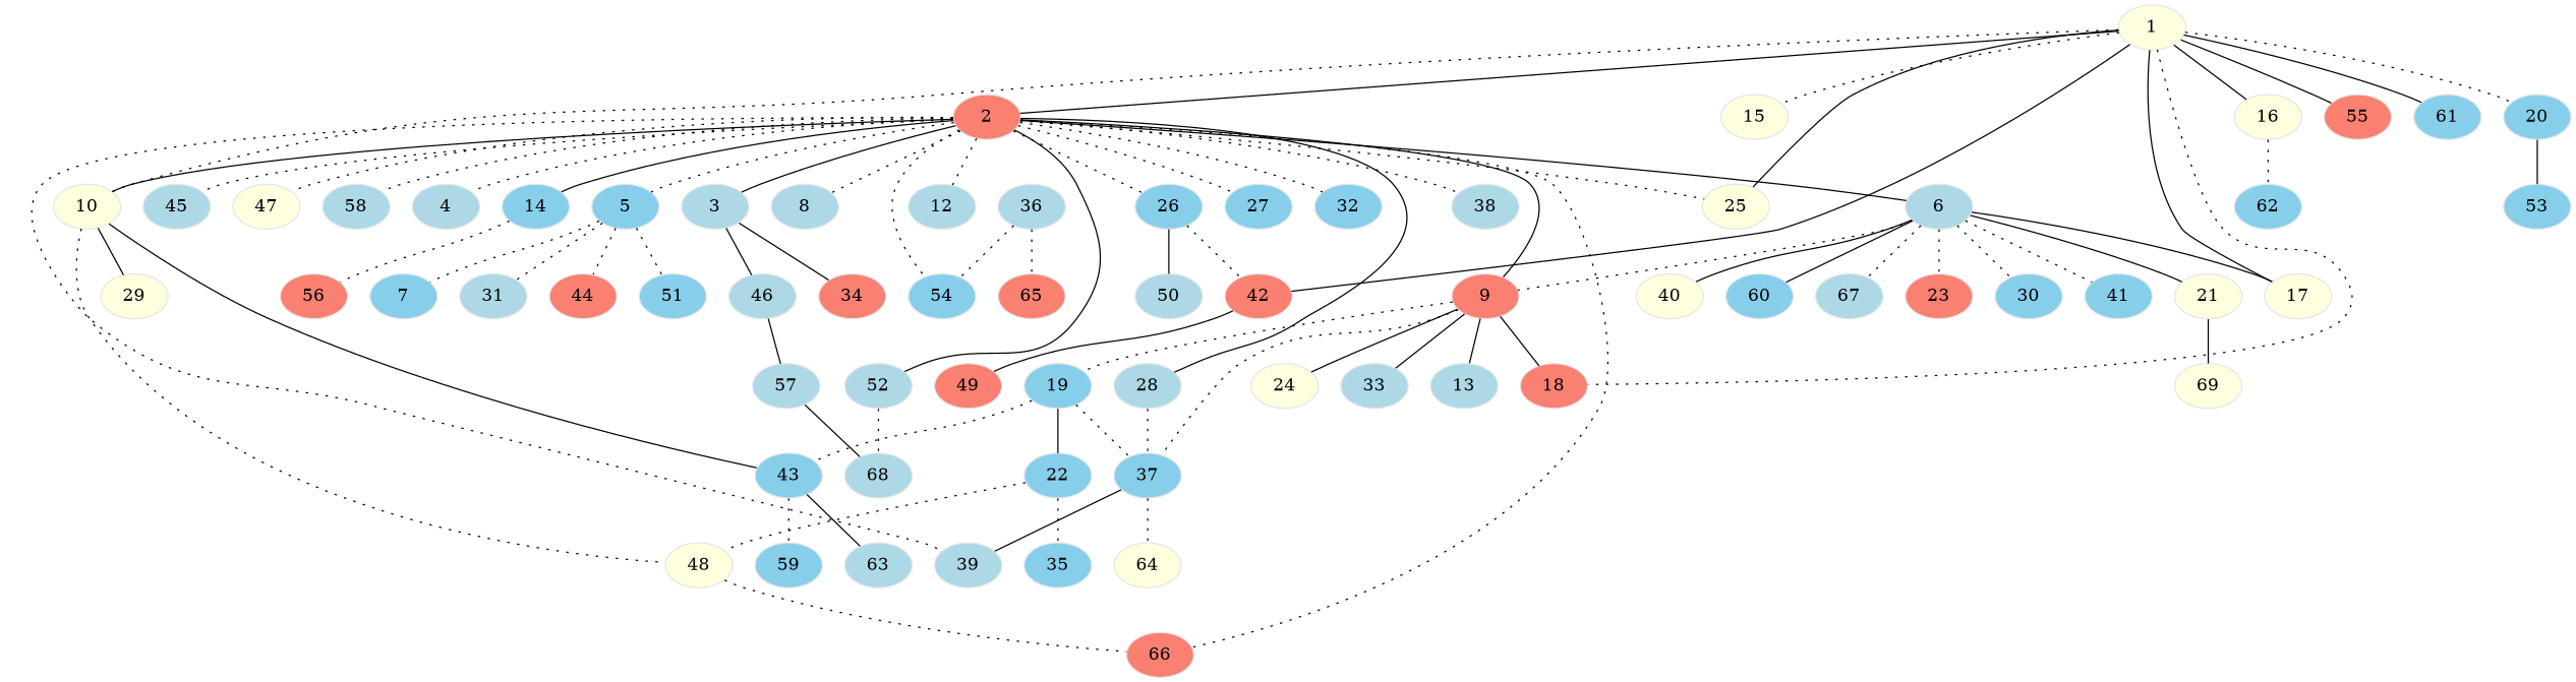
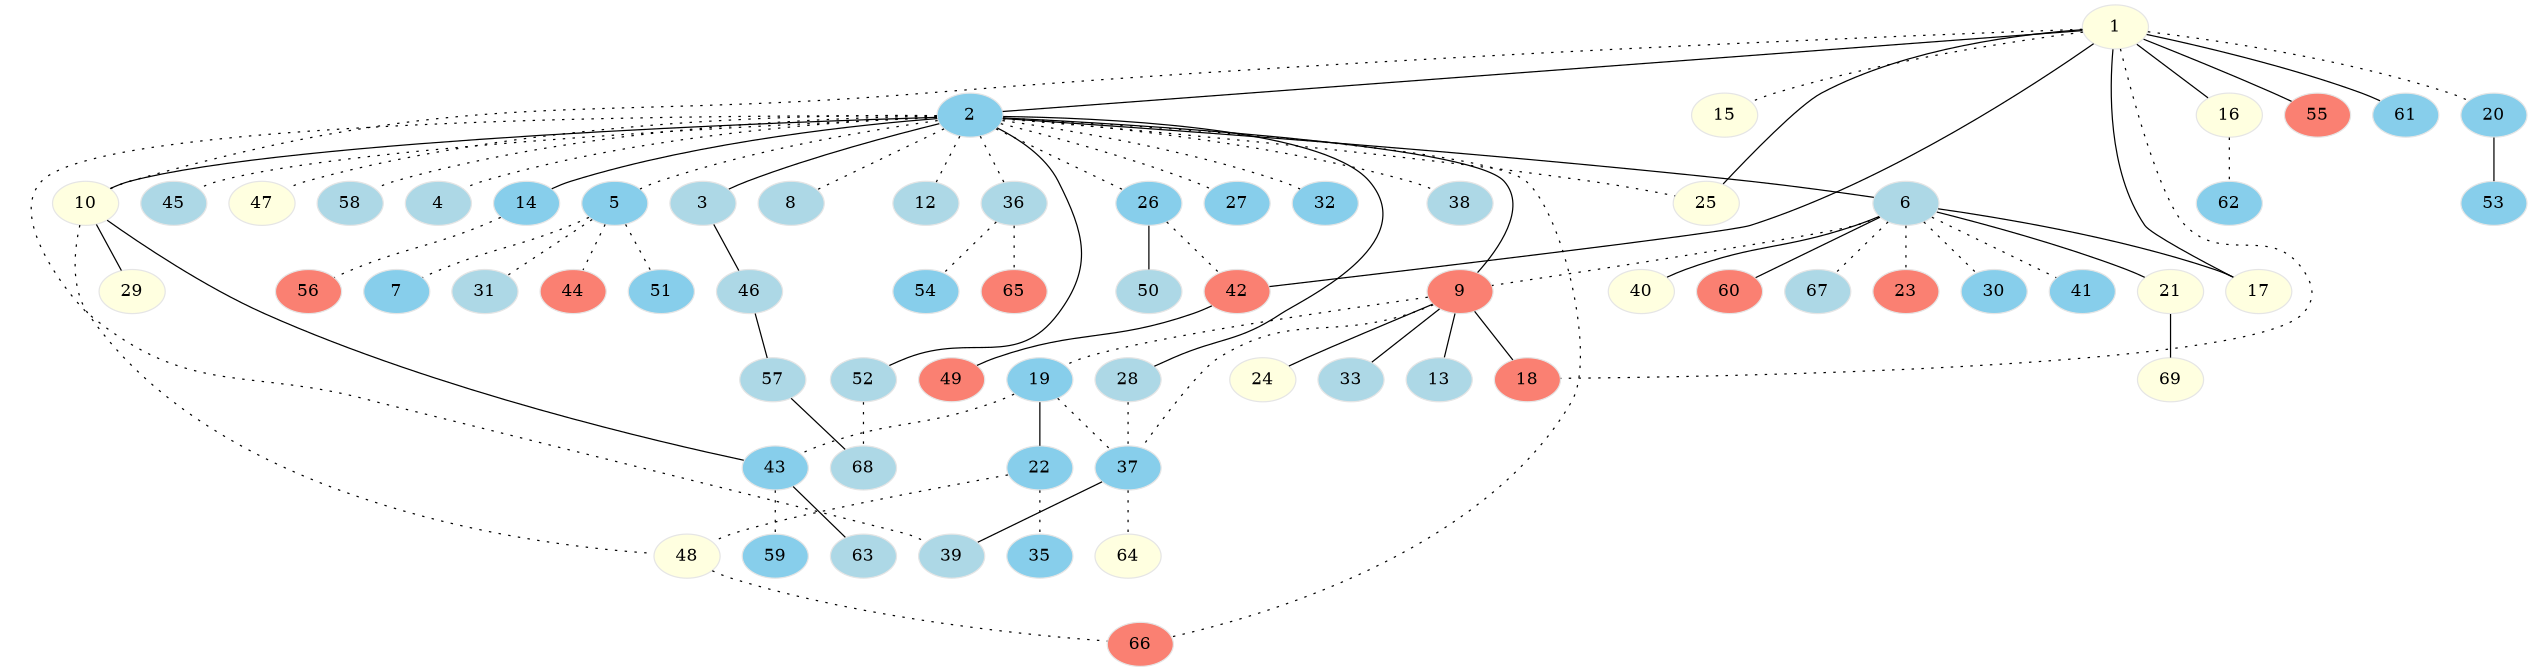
  graph {
    node [color=gray90 fillcolor=skyblue style=filled]
    edge [style=dotted]
    1 [fillcolor=lightyellow]
-   2 [fillcolor=salmon]
+   2
    10 [fillcolor=lightyellow]
    15 [fillcolor=lightyellow]
    16 [fillcolor=lightyellow]
    18 [fillcolor=salmon]
    20
    25 [fillcolor=lightyellow]
    42 [fillcolor=salmon]
    55 [fillcolor=salmon]
    61
    17 [fillcolor=lightyellow]
    4 [fillcolor=lightblue]
    3 [fillcolor=lightblue]
    5
    6 [fillcolor=lightblue]
    8 [fillcolor=lightblue]
    9 [fillcolor=salmon]
    12 [fillcolor=lightblue]
    14
    26
    27
    28 [fillcolor=lightblue]
    32
    36 [fillcolor=lightblue]
    38 [fillcolor=lightblue]
    39 [fillcolor=lightblue]
    45 [fillcolor=lightblue]
    47 [fillcolor=lightyellow]
    52 [fillcolor=lightblue]
    58 [fillcolor=lightblue]
    66 [fillcolor=salmon]
    29 [fillcolor=lightyellow]
    43
    48 [fillcolor=lightyellow]
    62
    53
    49 [fillcolor=salmon]
-   34 [fillcolor=salmon]
    46 [fillcolor=lightblue]
    7
    31 [fillcolor=lightblue]
    44 [fillcolor=salmon]
    51
    21 [fillcolor=lightyellow]
    23 [fillcolor=salmon]
    30
    40 [fillcolor=lightyellow]
    41
-   60
+   60 [fillcolor=salmon]
    67 [fillcolor=lightblue]
    13 [fillcolor=lightblue]
    19
    24 [fillcolor=lightyellow]
    33 [fillcolor=lightblue]
    37
    56 [fillcolor=salmon]
    50 [fillcolor=lightblue]
    54
    65 [fillcolor=salmon]
    68 [fillcolor=lightblue]
    57 [fillcolor=lightblue]
    69 [fillcolor=lightyellow]
    22
    64 [fillcolor=lightyellow]
    59
    63 [fillcolor=lightblue]
    35
    1 -- 2 [style=solid]
    1 -- 10
    1 -- 15
    1 -- 16 [style=solid]
    1 -- 18
    1 -- 20
    1 -- 25 [style=solid]
    1 -- 42 [style=solid]
    1 -- 55 [style=solid]
    1 -- 61 [style=solid]
    1 -- 17 [style=solid]
    2 -- 10 [style=solid]
    2 -- 25
    2 -- 4
    2 -- 3 [style=solid]
    2 -- 5
    2 -- 6 [style=solid]
    2 -- 8
    2 -- 9 [style=solid]
    2 -- 12
    2 -- 14 [style=solid]
    2 -- 26
    2 -- 27
    2 -- 28 [style=solid]
    2 -- 32
-   2 -- 54
+   2 -- 36
    2 -- 38
    2 -- 39
    2 -- 45
    2 -- 47
    2 -- 52 [style=solid]
    2 -- 58
    2 -- 66
    10 -- 29 [style=solid]
    10 -- 43 [style=solid]
    10 -- 48
    16 -- 62
    20 -- 53 [style=solid]
    42 -- 49 [style=solid]
-   3 -- 34 [style=solid]
    3 -- 46 [style=solid]
    5 -- 7
    5 -- 31
    5 -- 44
    5 -- 51
    6 -- 17 [style=solid]
    6 -- 9
    6 -- 21 [style=solid]
    6 -- 23
    6 -- 30
    6 -- 40 [style=solid]
    6 -- 41
    6 -- 60 [style=solid]
    6 -- 67
    9 -- 18 [style=solid]
    9 -- 13 [style=solid]
    9 -- 19
    9 -- 24 [style=solid]
    9 -- 33 [style=solid]
    9 -- 37
    14 -- 56
    26 -- 42
    26 -- 50 [style=solid]
    28 -- 37
    36 -- 54
    36 -- 65
    52 -- 68
    43 -- 59
    43 -- 63 [style=solid]
    48 -- 66
    46 -- 57 [style=solid]
    21 -- 69 [style=solid]
    19 -- 43
    19 -- 37
    19 -- 22 [style=solid]
    37 -- 39 [style=solid]
    37 -- 64
    57 -- 68 [style=solid]
    22 -- 48
    22 -- 35
  }
